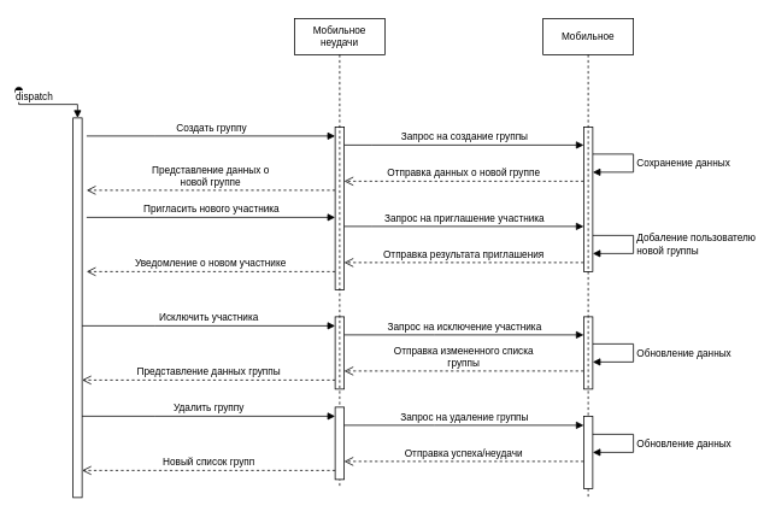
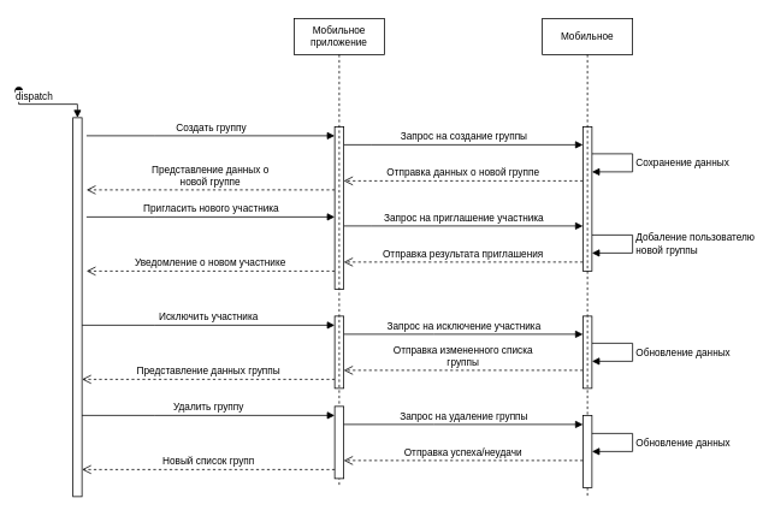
  <mxCell id="0" />
  <mxCell id="1" parent="0" />
  <mxCell id="2" value="Создать группу" style="html=1;verticalAlign=bottom;endArrow=block;edgeStyle=elbowEdgeStyle;elbow=vertical;curved=0;rounded=0;" edge="1" parent="1" target="17"><mxGeometry relative="1" as="geometry"><mxPoint x="95" y="150" as="sourcePoint" /><Array as="points"><mxPoint x="170" y="150" /></Array></mxGeometry></mxCell>
  <mxCell id="3" value="Запрос на создание группы" style="html=1;verticalAlign=bottom;endArrow=block;edgeStyle=elbowEdgeStyle;elbow=vertical;curved=0;rounded=0;" edge="1" parent="1" source="17" target="19"><mxGeometry relative="1" as="geometry"><mxPoint x="575" y="140" as="sourcePoint" /><Array as="points"><mxPoint x="410" y="160" /></Array></mxGeometry></mxCell>
  <mxCell id="4" value="Сохранение данных" style="html=1;align=left;spacingLeft=2;endArrow=block;rounded=0;edgeStyle=orthogonalEdgeStyle;curved=0;rounded=0;fontSize=11;" edge="1" parent="1"><mxGeometry relative="1" as="geometry"><mxPoint x="655" y="170" as="sourcePoint" /><Array as="points"><mxPoint x="700" y="170" /><mxPoint x="700" y="190" /></Array><mxPoint x="655" y="190" as="targetPoint" /></mxGeometry></mxCell>
  <mxCell id="5" value="Отправка данных о новой группе" style="html=1;verticalAlign=bottom;endArrow=open;dashed=1;endSize=8;edgeStyle=elbowEdgeStyle;elbow=vertical;curved=0;rounded=0;" edge="1" parent="1" source="19" target="17"><mxGeometry relative="1" as="geometry"><mxPoint x="575" y="215" as="targetPoint" /><Array as="points"><mxPoint x="430" y="200" /></Array></mxGeometry></mxCell>
  <mxCell id="6" value="&lt;div&gt;Представление данных о&lt;/div&gt;&lt;div&gt;новой группе&lt;br&gt;&lt;/div&gt;" style="html=1;verticalAlign=bottom;endArrow=open;dashed=1;endSize=8;edgeStyle=elbowEdgeStyle;elbow=vertical;curved=0;rounded=0;" edge="1" parent="1" source="17"><mxGeometry relative="1" as="geometry"><mxPoint x="95" y="210" as="targetPoint" /><Array as="points"><mxPoint x="150" y="210" /><mxPoint x="200" y="200" /></Array></mxGeometry></mxCell>
  <mxCell id="7" value="Пригласить нового участника" style="html=1;verticalAlign=bottom;endArrow=block;edgeStyle=elbowEdgeStyle;elbow=vertical;curved=0;rounded=0;" edge="1" parent="1"><mxGeometry relative="1" as="geometry"><mxPoint x="95" y="240" as="sourcePoint" /><mxPoint x="370" y="240" as="targetPoint" /><Array as="points"><mxPoint x="170" y="240" /></Array></mxGeometry></mxCell>
  <mxCell id="8" value="Запрос на приглашение участника" style="html=1;verticalAlign=bottom;endArrow=block;edgeStyle=elbowEdgeStyle;elbow=vertical;curved=0;rounded=0;" edge="1" parent="1"><mxGeometry relative="1" as="geometry"><mxPoint x="380" y="250" as="sourcePoint" /><mxPoint x="645" y="250" as="targetPoint" /><Array as="points"><mxPoint x="410" y="250" /></Array></mxGeometry></mxCell>
  <mxCell id="9" value="Добаление пользователю&lt;br&gt;новой группы" style="html=1;align=left;spacingLeft=2;endArrow=block;rounded=0;edgeStyle=orthogonalEdgeStyle;curved=0;rounded=0;fontSize=11;" edge="1" parent="1"><mxGeometry relative="1" as="geometry"><mxPoint x="655" y="260" as="sourcePoint" /><Array as="points"><mxPoint x="700" y="260" /><mxPoint x="700" y="280" /></Array><mxPoint x="655" y="280" as="targetPoint" /></mxGeometry></mxCell>
  <mxCell id="10" value="Отправка результата приглашения" style="html=1;verticalAlign=bottom;endArrow=open;dashed=1;endSize=8;edgeStyle=elbowEdgeStyle;elbow=vertical;curved=0;rounded=0;" edge="1" parent="1"><mxGeometry relative="1" as="geometry"><mxPoint x="380" y="290" as="targetPoint" /><mxPoint x="645" y="290" as="sourcePoint" /><Array as="points"><mxPoint x="430" y="290" /></Array></mxGeometry></mxCell>
  <mxCell id="11" value="Уведомление о новом участнике" style="html=1;verticalAlign=bottom;endArrow=open;dashed=1;endSize=8;edgeStyle=elbowEdgeStyle;elbow=vertical;curved=0;rounded=0;" edge="1" parent="1" source="17"><mxGeometry relative="1" as="geometry"><mxPoint x="95" y="300" as="targetPoint" /><mxPoint x="360" y="300" as="sourcePoint" /><Array as="points"><mxPoint x="145" y="300" /></Array></mxGeometry></mxCell>
  <mxCell id="12" value="Исключить участника" style="html=1;verticalAlign=bottom;endArrow=block;edgeStyle=elbowEdgeStyle;elbow=vertical;curved=0;rounded=0;" edge="1" parent="1" source="25" target="18"><mxGeometry relative="1" as="geometry"><mxPoint x="95" y="360" as="sourcePoint" /><Array as="points"><mxPoint x="170" y="360" /></Array></mxGeometry></mxCell>
  <mxCell id="13" value="Запрос на исключение участника" style="html=1;verticalAlign=bottom;endArrow=block;edgeStyle=elbowEdgeStyle;elbow=vertical;curved=0;rounded=0;" edge="1" parent="1" source="18" target="20"><mxGeometry relative="1" as="geometry"><mxPoint x="575" y="350" as="sourcePoint" /><Array as="points"><mxPoint x="480" y="370" /></Array></mxGeometry></mxCell>
  <mxCell id="14" value="Обновление данных" style="html=1;align=left;spacingLeft=2;endArrow=block;rounded=0;edgeStyle=orthogonalEdgeStyle;curved=0;rounded=0;fontSize=11;" edge="1" parent="1"><mxGeometry relative="1" as="geometry"><mxPoint x="655" y="380" as="sourcePoint" /><Array as="points"><mxPoint x="700" y="380" /><mxPoint x="700" y="400" /></Array><mxPoint x="655" y="400" as="targetPoint" /></mxGeometry></mxCell>
  <mxCell id="15" value="&lt;div&gt;Отправка измененного списка&lt;/div&gt;&lt;div&gt;группы&lt;br&gt;&lt;/div&gt;" style="html=1;verticalAlign=bottom;endArrow=open;dashed=1;endSize=8;edgeStyle=elbowEdgeStyle;elbow=vertical;curved=0;rounded=0;" edge="1" parent="1" source="20" target="18"><mxGeometry relative="1" as="geometry"><mxPoint x="575" y="425" as="targetPoint" /><Array as="points"><mxPoint x="420" y="410" /></Array></mxGeometry></mxCell>
  <mxCell id="16" value="Представление данных группы" style="html=1;verticalAlign=bottom;endArrow=open;dashed=1;endSize=8;edgeStyle=elbowEdgeStyle;elbow=vertical;curved=0;rounded=0;" edge="1" parent="1" source="18" target="25"><mxGeometry relative="1" as="geometry"><mxPoint x="95" y="420" as="targetPoint" /><Array as="points"><mxPoint x="150" y="420" /></Array></mxGeometry></mxCell>
  <mxCell id="17" value="" style="html=1;points=[];perimeter=orthogonalPerimeter;outlineConnect=0;targetShapes=umlLifeline;portConstraint=eastwest;newEdgeStyle={&quot;edgeStyle&quot;:&quot;elbowEdgeStyle&quot;,&quot;elbow&quot;:&quot;vertical&quot;,&quot;curved&quot;:0,&quot;rounded&quot;:0};" vertex="1" parent="1"><mxGeometry x="370" y="140" width="10" height="180" as="geometry" /></mxCell>
  <mxCell id="18" value="" style="html=1;points=[];perimeter=orthogonalPerimeter;outlineConnect=0;targetShapes=umlLifeline;portConstraint=eastwest;newEdgeStyle={&quot;edgeStyle&quot;:&quot;elbowEdgeStyle&quot;,&quot;elbow&quot;:&quot;vertical&quot;,&quot;curved&quot;:0,&quot;rounded&quot;:0};" vertex="1" parent="1"><mxGeometry x="370" y="350" width="10" height="80" as="geometry" /></mxCell>
  <mxCell id="19" value="" style="html=1;points=[];perimeter=orthogonalPerimeter;outlineConnect=0;targetShapes=umlLifeline;portConstraint=eastwest;newEdgeStyle={&quot;edgeStyle&quot;:&quot;elbowEdgeStyle&quot;,&quot;elbow&quot;:&quot;vertical&quot;,&quot;curved&quot;:0,&quot;rounded&quot;:0};" vertex="1" parent="1"><mxGeometry x="645" y="140" width="10" height="160" as="geometry" /></mxCell>
  <mxCell id="20" value="" style="html=1;points=[];perimeter=orthogonalPerimeter;outlineConnect=0;targetShapes=umlLifeline;portConstraint=eastwest;newEdgeStyle={&quot;edgeStyle&quot;:&quot;elbowEdgeStyle&quot;,&quot;elbow&quot;:&quot;vertical&quot;,&quot;curved&quot;:0,&quot;rounded&quot;:0};" vertex="1" parent="1"><mxGeometry x="645" y="350" width="10" height="80" as="geometry" /></mxCell>
  <mxCell id="21" value="Мобильное" style="shape=umlLifeline;perimeter=lifelinePerimeter;whiteSpace=wrap;html=1;container=0;dropTarget=0;collapsible=0;recursiveResize=0;outlineConnect=0;portConstraint=eastwest;newEdgeStyle={&quot;edgeStyle&quot;:&quot;elbowEdgeStyle&quot;,&quot;elbow&quot;:&quot;vertical&quot;,&quot;curved&quot;:0,&quot;rounded&quot;:0};fontSize=11;" vertex="1" parent="1"><mxGeometry x="600" y="20" width="100" height="530" as="geometry" /></mxCell>
  <mxCell id="22" value="" style="html=1;points=[];perimeter=orthogonalPerimeter;outlineConnect=0;targetShapes=umlLifeline;portConstraint=eastwest;newEdgeStyle={&quot;edgeStyle&quot;:&quot;elbowEdgeStyle&quot;,&quot;elbow&quot;:&quot;vertical&quot;,&quot;curved&quot;:0,&quot;rounded&quot;:0};" vertex="1" parent="21"><mxGeometry x="45" y="440" width="10" height="80" as="geometry" /></mxCell>
- <mxCell id="23" value="Мобильное неудачи" style="shape=umlLifeline;perimeter=lifelinePerimeter;whiteSpace=wrap;html=1;container=0;dropTarget=0;collapsible=0;recursiveResize=0;outlineConnect=0;portConstraint=eastwest;newEdgeStyle={&quot;edgeStyle&quot;:&quot;elbowEdgeStyle&quot;,&quot;elbow&quot;:&quot;vertical&quot;,&quot;curved&quot;:0,&quot;rounded&quot;:0};fontSize=11;" vertex="1" parent="1"><mxGeometry x="325" y="20" width="100" height="520" as="geometry" /></mxCell>
+ <mxCell id="23" value="Мобильное приложение" style="shape=umlLifeline;perimeter=lifelinePerimeter;whiteSpace=wrap;html=1;container=0;dropTarget=0;collapsible=0;recursiveResize=0;outlineConnect=0;portConstraint=eastwest;newEdgeStyle={&quot;edgeStyle&quot;:&quot;elbowEdgeStyle&quot;,&quot;elbow&quot;:&quot;vertical&quot;,&quot;curved&quot;:0,&quot;rounded&quot;:0};fontSize=11;" vertex="1" parent="1"><mxGeometry x="325" y="20" width="100" height="520" as="geometry" /></mxCell>
  <mxCell id="24" value="" style="html=1;points=[];perimeter=orthogonalPerimeter;outlineConnect=0;targetShapes=umlLifeline;portConstraint=eastwest;newEdgeStyle={&quot;edgeStyle&quot;:&quot;elbowEdgeStyle&quot;,&quot;elbow&quot;:&quot;vertical&quot;,&quot;curved&quot;:0,&quot;rounded&quot;:0};" vertex="1" parent="23"><mxGeometry x="45" y="430" width="10" height="80" as="geometry" /></mxCell>
  <mxCell id="25" value="" style="html=1;points=[];perimeter=orthogonalPerimeter;outlineConnect=0;targetShapes=umlLifeline;portConstraint=eastwest;newEdgeStyle={&quot;edgeStyle&quot;:&quot;elbowEdgeStyle&quot;,&quot;elbow&quot;:&quot;vertical&quot;,&quot;curved&quot;:0,&quot;rounded&quot;:0};" vertex="1" parent="1"><mxGeometry x="80" y="130" width="10" height="420" as="geometry" /></mxCell>
  <mxCell id="26" value="dispatch" style="html=1;verticalAlign=bottom;startArrow=oval;startFill=1;endArrow=block;startSize=8;edgeStyle=elbowEdgeStyle;elbow=vertical;curved=0;rounded=0;" edge="1" parent="1" target="25"><mxGeometry x="-0.328" width="60" relative="1" as="geometry"><mxPoint x="20" y="100" as="sourcePoint" /><mxPoint x="80" y="100" as="targetPoint" /><mxPoint as="offset" /></mxGeometry></mxCell>
  <mxCell id="27" value="Запрос на удаление группы" style="html=1;verticalAlign=bottom;endArrow=block;edgeStyle=elbowEdgeStyle;elbow=vertical;curved=0;rounded=0;" edge="1" parent="1"><mxGeometry relative="1" as="geometry"><mxPoint x="380" y="470" as="sourcePoint" /><Array as="points"><mxPoint x="480" y="470" /></Array><mxPoint x="645" y="470" as="targetPoint" /></mxGeometry></mxCell>
  <mxCell id="28" value="Отправка успеха/неудачи" style="html=1;verticalAlign=bottom;endArrow=open;dashed=1;endSize=8;edgeStyle=elbowEdgeStyle;elbow=vertical;curved=0;rounded=0;" edge="1" parent="1"><mxGeometry relative="1" as="geometry"><mxPoint x="380" y="510" as="targetPoint" /><Array as="points"><mxPoint x="420" y="510" /></Array><mxPoint x="645" y="510" as="sourcePoint" /></mxGeometry></mxCell>
  <mxCell id="29" value="Обновление данных" style="html=1;align=left;spacingLeft=2;endArrow=block;rounded=0;edgeStyle=orthogonalEdgeStyle;curved=0;rounded=0;fontSize=11;" edge="1" parent="1"><mxGeometry relative="1" as="geometry"><mxPoint x="655" y="480" as="sourcePoint" /><Array as="points"><mxPoint x="700" y="480" /><mxPoint x="700" y="500" /></Array><mxPoint x="655" y="500" as="targetPoint" /></mxGeometry></mxCell>
  <mxCell id="30" value="Удалить группу" style="html=1;verticalAlign=bottom;endArrow=block;edgeStyle=elbowEdgeStyle;elbow=vertical;curved=0;rounded=0;" edge="1" parent="1"><mxGeometry relative="1" as="geometry"><mxPoint x="90" y="460" as="sourcePoint" /><Array as="points"><mxPoint x="170" y="460" /></Array><mxPoint x="370" y="460" as="targetPoint" /></mxGeometry></mxCell>
  <mxCell id="31" value="Новый список групп" style="html=1;verticalAlign=bottom;endArrow=open;dashed=1;endSize=8;edgeStyle=elbowEdgeStyle;elbow=vertical;curved=0;rounded=0;" edge="1" parent="1"><mxGeometry relative="1" as="geometry"><mxPoint x="90" y="520" as="targetPoint" /><Array as="points"><mxPoint x="150" y="520" /></Array><mxPoint x="370" y="520" as="sourcePoint" /></mxGeometry></mxCell>
